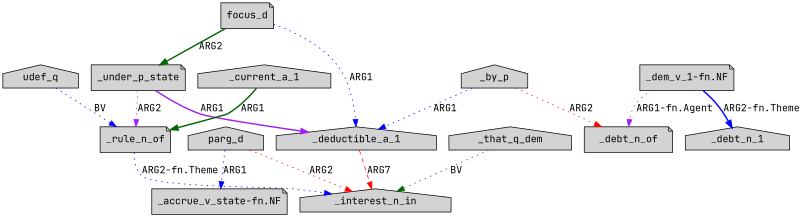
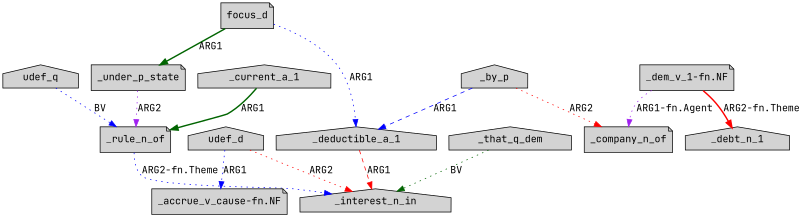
  digraph {
    fontname="JetBrains Mono"
    node [fontname="JetBrains Mono" shape=house style=filled]
    edge [color=blue fontname="JetBrains Mono" style=dotted]
    _rule_n_of [shape=note]
    udef_q
    _interest_n_in
-   "_accrue_v_cause-fn.NF" [shape=note label="_accrue_v_state-fn.NF"]
-   parg_d
+   "_accrue_v_cause-fn.NF" [shape=note]
+   parg_d [label=udef_d]
    _under_p_state [shape=note]
    _deductible_a_1
    _current_a_1
    n9 [label="_dem_v_1-fn.NF" shape=note]
-   _company_n_of [shape=note label=_debt_n_of]
+   _company_n_of [shape=note]
    _debt_n_1
    focus_d [shape=note]
    _that_q_dem
    _by_p
    _rule_n_of -> _interest_n_in [label="ARG2-fn.Theme"]
    udef_q -> _rule_n_of [label=BV]
    parg_d -> _interest_n_in [color=red label=ARG2]
    parg_d -> "_accrue_v_cause-fn.NF" [label=ARG1]
    _under_p_state -> _rule_n_of [color=purple label=ARG2]
-   _under_p_state -> _deductible_a_1 [color=purple label=ARG1 style=bold]
-   _deductible_a_1 -> _interest_n_in [color=red label=ARG7 style=dashed]
+   _deductible_a_1 -> _interest_n_in [color=red label=ARG1 style=dashed]
    _current_a_1 -> _rule_n_of [color=darkgreen label=ARG1 style=bold]
    n9 -> _company_n_of [color=purple label="ARG1-fn.Agent"]
-   n9 -> _debt_n_1 [label="ARG2-fn.Theme" style=bold]
-   focus_d -> _under_p_state [color=darkgreen label=ARG2 style=bold]
+   n9 -> _debt_n_1 [color=red label="ARG2-fn.Theme" style=bold]
+   focus_d -> _under_p_state [color=darkgreen label=ARG1 style=bold]
    focus_d -> _deductible_a_1 [label=ARG1]
    _that_q_dem -> _interest_n_in [color=darkgreen label=BV]
-   _by_p -> _deductible_a_1 [label=ARG1]
+   _by_p -> _deductible_a_1 [label=ARG1 style=dashed]
    _by_p -> _company_n_of [color=red label=ARG2]
  }
